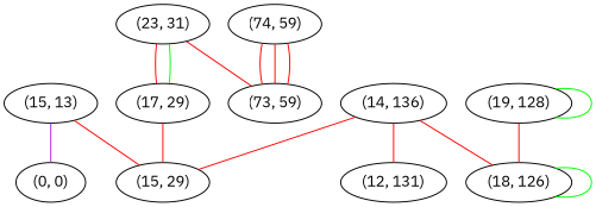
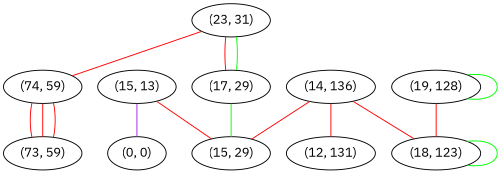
  graph {
    fontname="IBM Plex Sans"
    node [fontname="IBM Plex Sans"]
    edge [color=red fontname="IBM Plex Sans" weight=1]
    "(15, 13)"
    "(0, 0)"
    "(15, 29)"
    "(23, 31)"
    "(17, 29)"
    "(73, 59)"
    n7 [label="(14, 136)"]
-   "(18, 126)"
+   "(18, 126)" [label="(18, 123)"]
    "(12, 131)"
    "(74, 59)"
    "(19, 128)"
    "(15, 13)" -- "(0, 0)" [color=purple weight=4]
    "(15, 13)" -- "(15, 29)"
    "(23, 31)" -- "(17, 29)"
    "(23, 31)" -- "(17, 29)" [color=green weight=2]
-   "(23, 31)" -- "(73, 59)"
-   "(17, 29)" -- "(15, 29)"
+   "(23, 31)" -- "(74, 59)"
+   "(17, 29)" -- "(15, 29)" [color=green]
    n7 -- "(15, 29)"
    n7 -- "(18, 126)"
    n7 -- "(12, 131)"
    "(18, 126)" -- "(18, 126)" [color=green weight=2]
    "(74, 59)" -- "(73, 59)"
    "(74, 59)" -- "(73, 59)"
    "(74, 59)" -- "(73, 59)"
    "(19, 128)" -- "(18, 126)"
    "(19, 128)" -- "(19, 128)" [color=green weight=2]
  }
